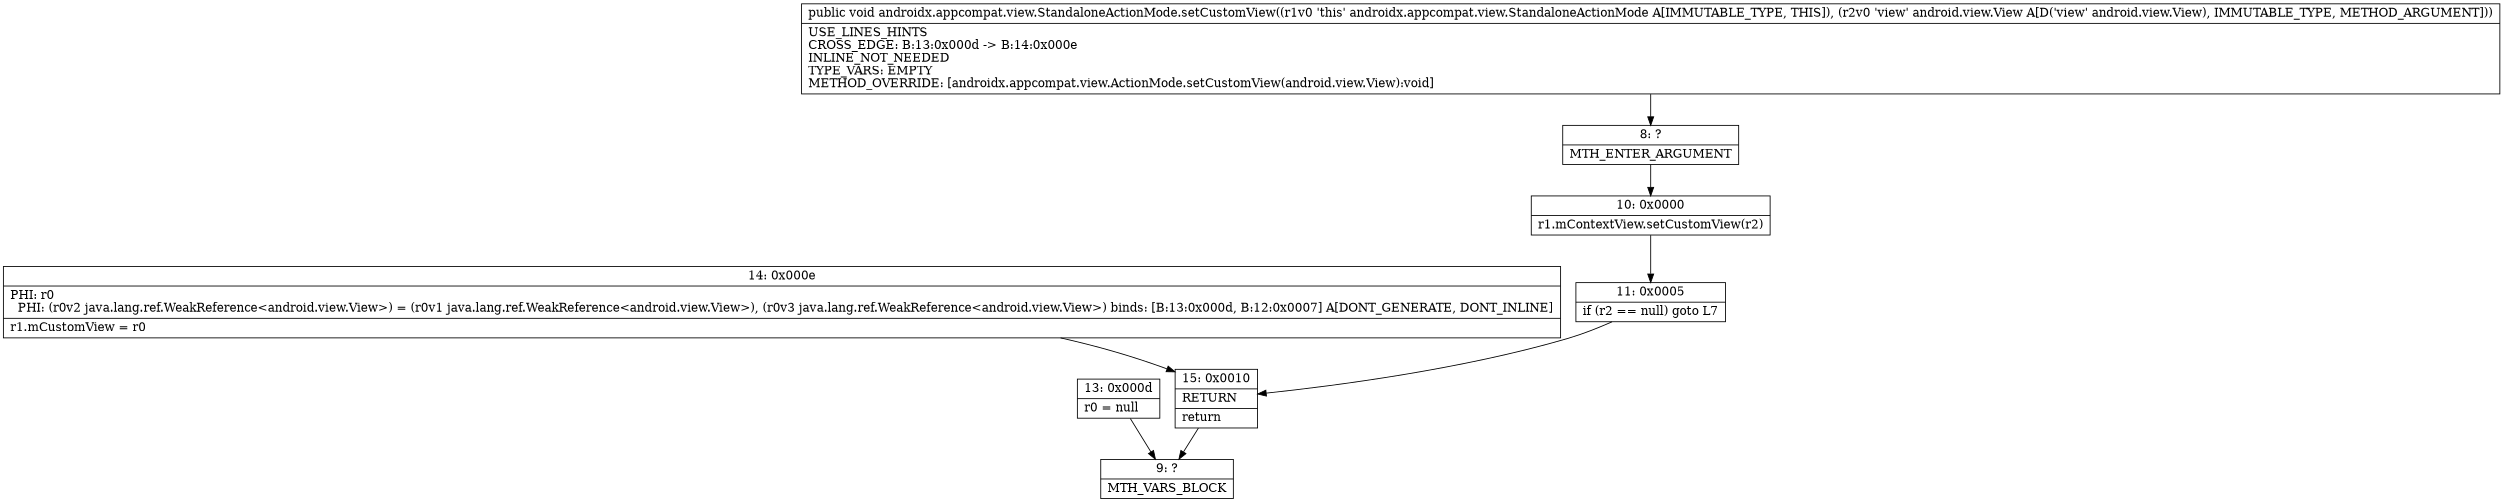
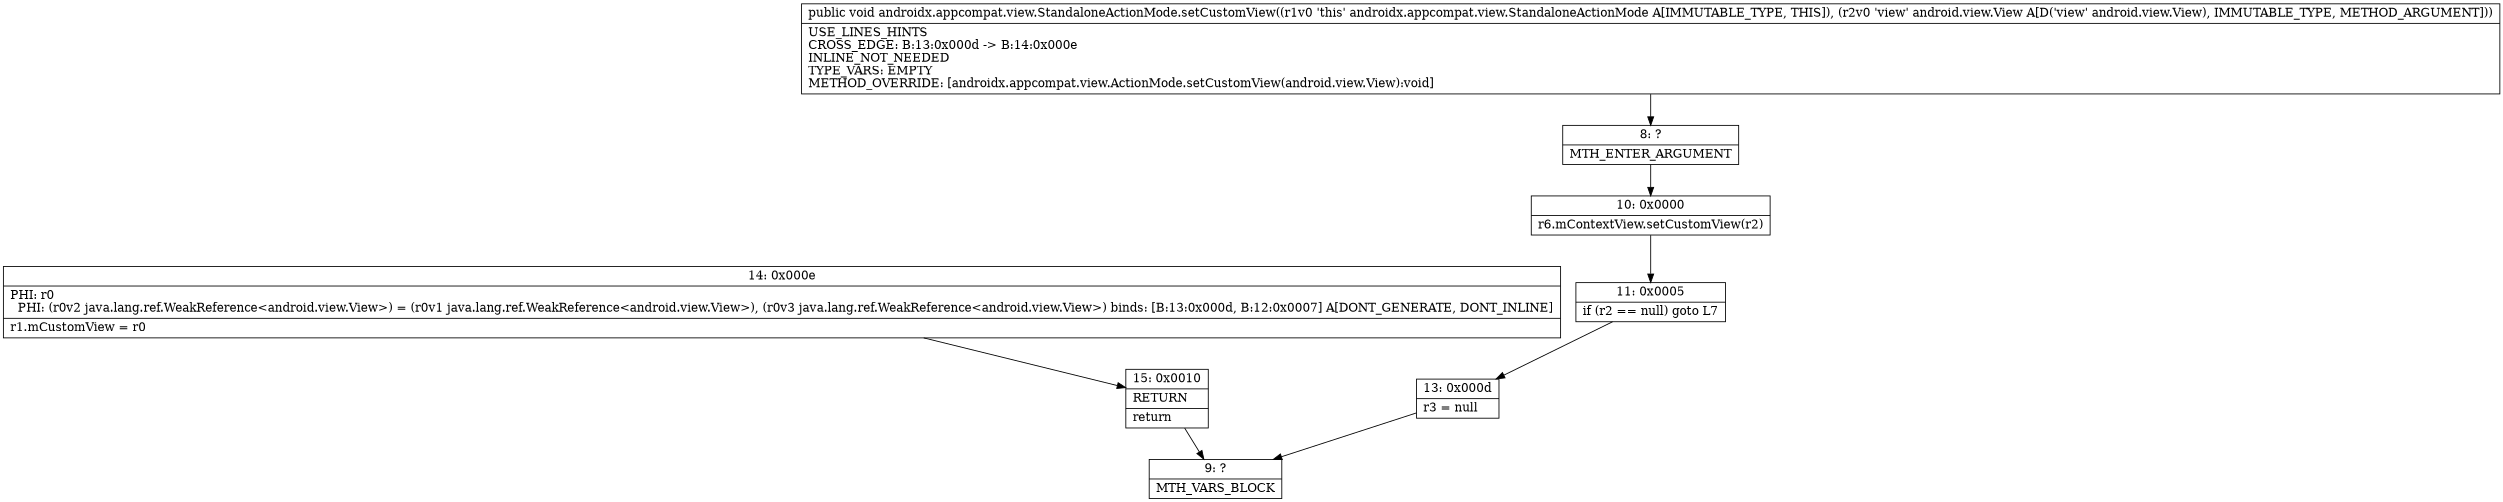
  digraph {
    node [shape=record]
    n1 [label="{8\:\ ?|MTH_ENTER_ARGUMENT\l}"]
-   n2 [label="{10\:\ 0x0000|r1.mContextView.setCustomView(r2)\l}"]
+   n2 [label="{10\:\ 0x0000|r6.mContextView.setCustomView(r2)\l}"]
    n3 [label="{11\:\ 0x0005|if (r2 == null) goto L7\l}"]
-   n4 [label="{13\:\ 0x000d|r0 = null\l}"]
+   n4 [label="{13\:\ 0x000d|r3 = null\l}"]
    n5 [label="{9\:\ ?|MTH_VARS_BLOCK\l}"]
    n6 [label="{14\:\ 0x000e|PHI: r0 \l  PHI: (r0v2 java.lang.ref.WeakReference\<android.view.View\>) = (r0v1 java.lang.ref.WeakReference\<android.view.View\>), (r0v3 java.lang.ref.WeakReference\<android.view.View\>) binds: [B:13:0x000d, B:12:0x0007] A[DONT_GENERATE, DONT_INLINE]\l|r1.mCustomView = r0\l}"]
    n7 [label="{15\:\ 0x0010|RETURN\l|return\l}"]
    n8 [label="{public void androidx.appcompat.view.StandaloneActionMode.setCustomView((r1v0 'this' androidx.appcompat.view.StandaloneActionMode A[IMMUTABLE_TYPE, THIS]), (r2v0 'view' android.view.View A[D('view' android.view.View), IMMUTABLE_TYPE, METHOD_ARGUMENT]))  | USE_LINES_HINTS\lCROSS_EDGE: B:13:0x000d \-\> B:14:0x000e\lINLINE_NOT_NEEDED\lTYPE_VARS: EMPTY\lMETHOD_OVERRIDE: [androidx.appcompat.view.ActionMode.setCustomView(android.view.View):void]\l}"]
    n1 -> n2
    n2 -> n3
-   n3 -> n7
+   n3 -> n4
    n4 -> n5
    n6 -> n7
    n7 -> n5
    n8 -> n1
  }
